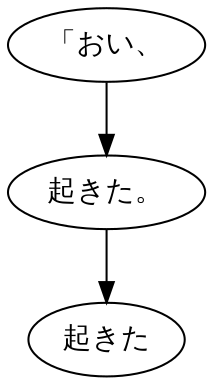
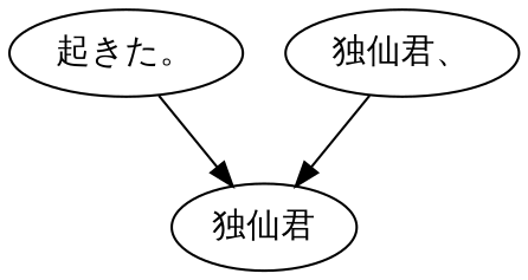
  digraph {
    fontname="IBM Plex Sans"
    node [fontname="IBM Plex Sans"]
    edge [fontname="IBM Plex Sans"]
-   n1 [label="「おい、"]
    n2 [label="起きた。"]
-   n3 [label="起きた"]
-   n1 -> n2
+   n3 [label="独仙君"]
+   n4 [label="独仙君、"]
    n2 -> n3
+   n4 -> n3
  }
